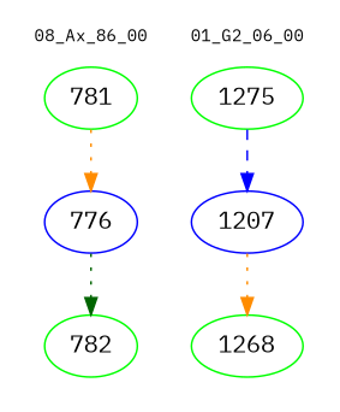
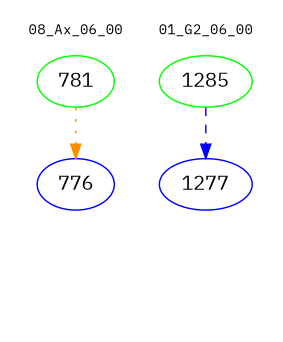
  digraph {
    fontname="IBM Plex Mono"
    node [color=green fontname="IBM Plex Mono"]
    edge [color=darkorange fontname="IBM Plex Mono" style=dotted]
    n1 [label=781]
    n2 [color=blue label=776]
-   n3 [label=782]
-   n4 [label=1275]
-   n5 [color=blue label=1207]
-   n6 [label=1268]
+   n4 [label=1285]
+   n5 [color=blue label=1277]
    subgraph cluster_1 {
      color=white
      fontsize=10
-     label="08_Ax_86_00"
+     label="08_Ax_06_00"
      n1
      n2
-     n3
    }
    subgraph cluster_2 {
      color=white
      fontsize=10
      label="01_G2_06_00"
      n4
      n5
-     n6
    }
    n1 -> n2
-   n2 -> n3 [color=darkgreen]
    n4 -> n5 [color=blue style=dashed]
-   n5 -> n6
  }
